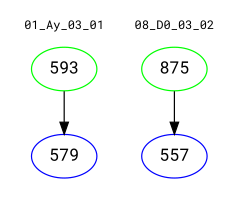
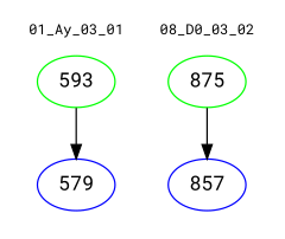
  digraph {
    fontname="Roboto Mono"
    node [color=green fontname="Roboto Mono"]
    edge [color=black fontname="Roboto Mono"]
    n1 [label=593]
    n2 [color=blue label=579]
    n3 [label=875]
-   n4 [color=blue label=557]
+   n4 [color=blue label=857]
    subgraph cluster_1 {
      color=white
      fontsize=10
      label="01_Ay_03_01"
      n1
      n2
    }
    subgraph cluster_2 {
      color=white
      fontsize=10
      label="08_D0_03_02"
      n3
      n4
    }
    n1 -> n2
    n3 -> n4
  }
